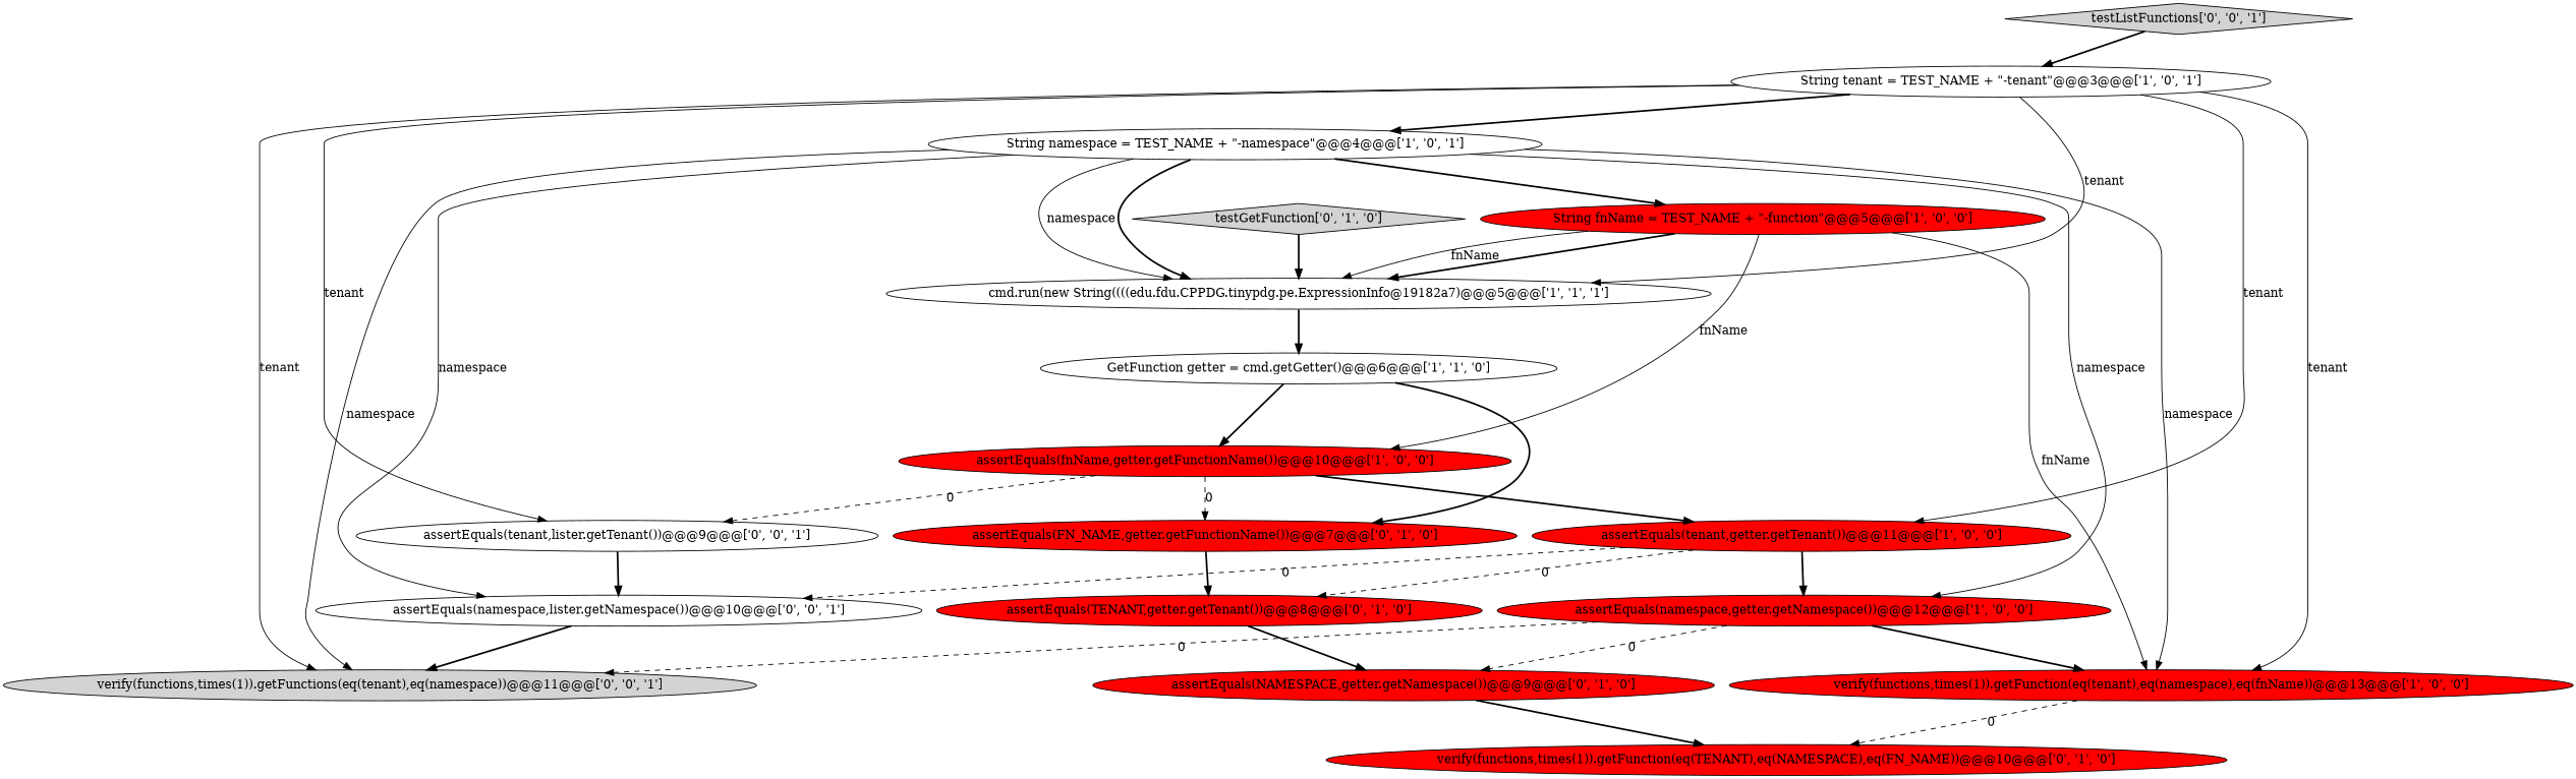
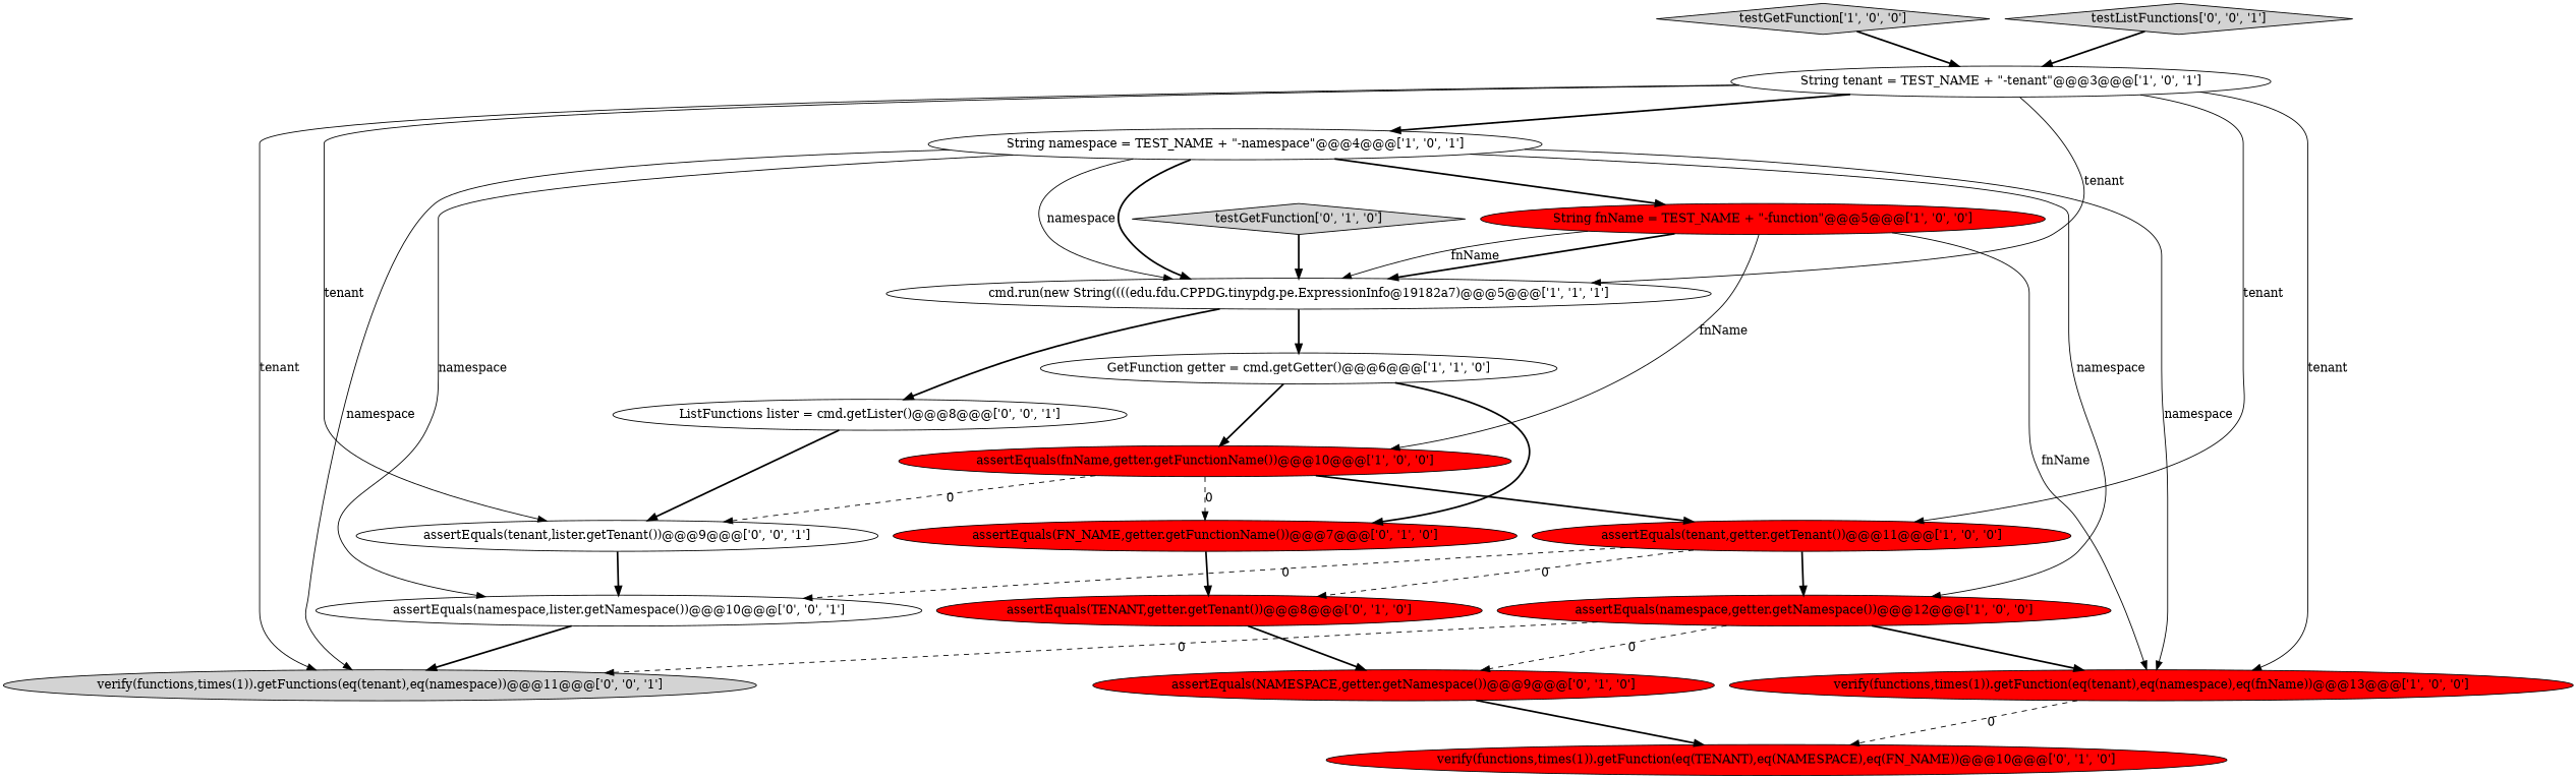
  digraph {
    node [fillcolor=red shape=ellipse style=filled]
    edge [style=bold]
+   n1 [fillcolor=white label="ListFunctions lister = cmd.getLister()@@@8@@@['0', '0', '1']"]
    n2 [fillcolor=white label="assertEquals(tenant,lister.getTenant())@@@9@@@['0', '0', '1']"]
    n3 [fillcolor=white label="assertEquals(namespace,lister.getNamespace())@@@10@@@['0', '0', '1']"]
    n4 [label="assertEquals(namespace,getter.getNamespace())@@@12@@@['1', '0', '0']"]
    n5 [label="verify(functions,times(1)).getFunction(eq(tenant),eq(namespace),eq(fnName))@@@13@@@['1', '0', '0']"]
    n6 [label="assertEquals(NAMESPACE,getter.getNamespace())@@@9@@@['0', '1', '0']"]
    n7 [fillcolor=lightgray label="verify(functions,times(1)).getFunctions(eq(tenant),eq(namespace))@@@11@@@['0', '0', '1']"]
    n8 [label="verify(functions,times(1)).getFunction(eq(TENANT),eq(NAMESPACE),eq(FN_NAME))@@@10@@@['0', '1', '0']"]
    n9 [fillcolor=lightgray label="testGetFunction['0', '1', '0']" shape=diamond]
    n10 [fillcolor=white label="cmd.run(new String((((edu.fdu.CPPDG.tinypdg.pe.ExpressionInfo@19182a7)@@@5@@@['1', '1', '1']"]
    n11 [fillcolor=white label="GetFunction getter = cmd.getGetter()@@@6@@@['1', '1', '0']"]
    n12 [label="assertEquals(fnName,getter.getFunctionName())@@@10@@@['1', '0', '0']"]
    n13 [label="assertEquals(FN_NAME,getter.getFunctionName())@@@7@@@['0', '1', '0']"]
    n14 [label="assertEquals(tenant,getter.getTenant())@@@11@@@['1', '0', '0']"]
    n15 [label="assertEquals(TENANT,getter.getTenant())@@@8@@@['0', '1', '0']"]
    n16 [fillcolor=white label="String namespace = TEST_NAME + \"-namespace\"@@@4@@@['1', '0', '1']"]
    n17 [label="String fnName = TEST_NAME + \"-function\"@@@5@@@['1', '0', '0']"]
+   n18 [fillcolor=lightgray label="testGetFunction['1', '0', '0']" shape=diamond]
    n19 [fillcolor=white label="String tenant = TEST_NAME + \"-tenant\"@@@3@@@['1', '0', '1']"]
    n20 [fillcolor=lightgray label="testListFunctions['0', '0', '1']" shape=diamond]
+   n1 -> n2
    n2 -> n3
    n3 -> n7
    n4 -> n5
    n4 -> n6 [label=0 style=dashed]
    n4 -> n7 [label=0 style=dashed]
    n5 -> n8 [label=0 style=dashed]
    n6 -> n8
    n9 -> n10
+   n10 -> n1
    n10 -> n11
    n11 -> n12
    n11 -> n13
    n12 -> n2 [label=0 style=dashed]
    n12 -> n13 [label=0 style=dashed]
    n12 -> n14
    n13 -> n15
    n14 -> n3 [label=0 style=dashed]
    n14 -> n4
    n14 -> n15 [label=0 style=dashed]
    n15 -> n6
    n16 -> n3 [label=namespace style=solid]
    n16 -> n4 [label=namespace style=solid]
    n16 -> n5 [label=namespace style=solid]
    n16 -> n7 [label=namespace style=solid]
    n16 -> n10
    n16 -> n10 [label=namespace style=solid]
    n16 -> n17
    n17 -> n5 [label=fnName style=solid]
    n17 -> n10
    n17 -> n10 [label=fnName style=solid]
    n17 -> n12 [label=fnName style=solid]
+   n18 -> n19
    n19 -> n2 [label=tenant style=solid]
    n19 -> n5 [label=tenant style=solid]
    n19 -> n7 [label=tenant style=solid]
    n19 -> n10 [label=tenant style=solid]
    n19 -> n14 [label=tenant style=solid]
    n19 -> n16
    n20 -> n19
  }
